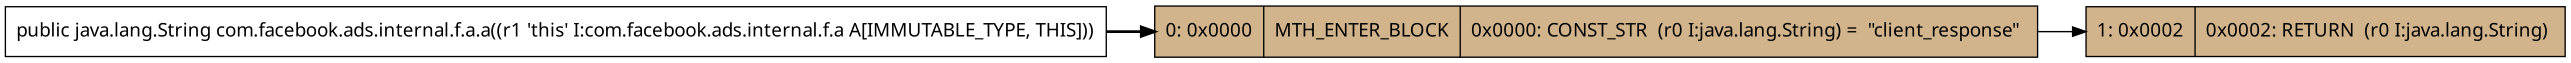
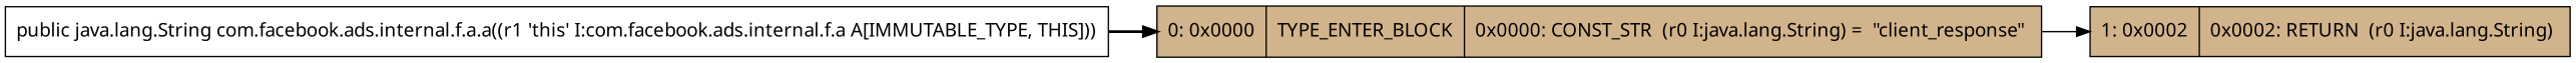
  digraph {
    rankdir=LR
    fontname="Noto Sans"
    node [shape=record style=filled fillcolor=tan fontname="Noto Sans"]
    edge [fontname="Noto Sans"]
-   n1 [label="{0\:\ 0x0000|MTH_ENTER_BLOCK\l|0x0000: CONST_STR  (r0 I:java.lang.String) =  \"client_response\" \l}"]
+   n1 [label="{0\:\ 0x0000|TYPE_ENTER_BLOCK\l|0x0000: CONST_STR  (r0 I:java.lang.String) =  \"client_response\" \l}"]
    n2 [label="{1\:\ 0x0002|0x0002: RETURN  (r0 I:java.lang.String) \l}"]
    n3 [label="{public java.lang.String com.facebook.ads.internal.f.a.a((r1 'this' I:com.facebook.ads.internal.f.a A[IMMUTABLE_TYPE, THIS])) }" fillcolor=white]
    n1 -> n2 [style=solid]
    n3 -> n1 [style=bold]
  }
